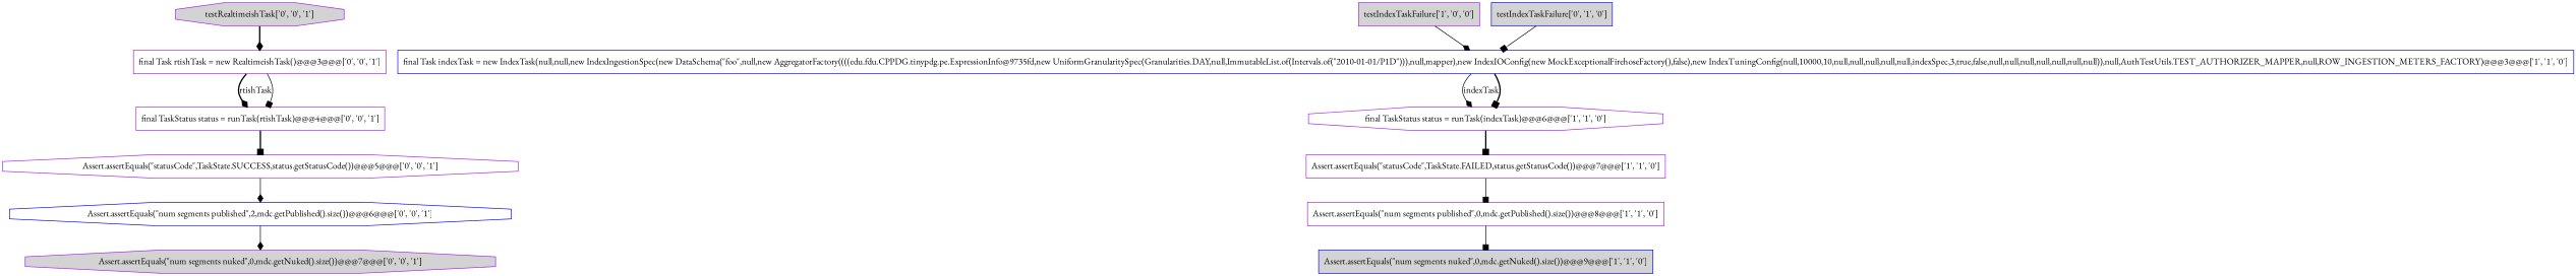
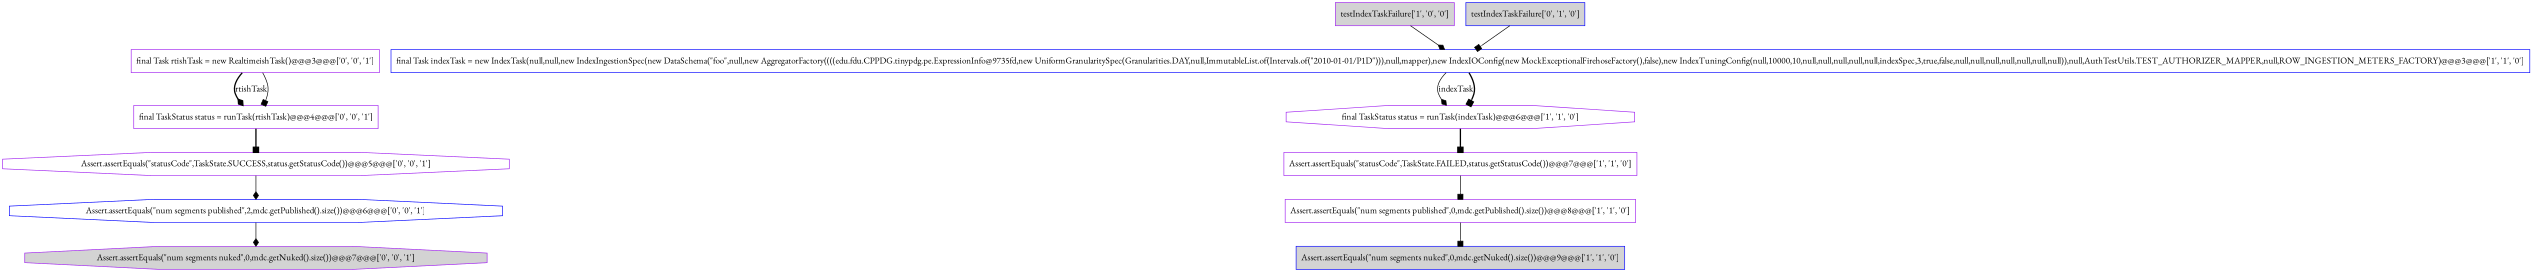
  digraph {
    fontname="EB Garamond"
    node [fillcolor=white shape=box style=filled color=purple fontname="EB Garamond"]
    edge [style=solid arrowhead=box fontname="EB Garamond"]
-   n1 [fillcolor=lightgray label="testRealtimeishTask['0', '0', '1']" shape=octagon]
    n2 [label="final Task rtishTask = new RealtimeishTask()@@@3@@@['0', '0', '1']"]
    n3 [fillcolor=lightgray label="testIndexTaskFailure['1', '0', '0']"]
    n4 [label="final Task indexTask = new IndexTask(null,null,new IndexIngestionSpec(new DataSchema(\"foo\",null,new AggregatorFactory((((edu.fdu.CPPDG.tinypdg.pe.ExpressionInfo@9735fd,new UniformGranularitySpec(Granularities.DAY,null,ImmutableList.of(Intervals.of(\"2010-01-01/P1D\"))),null,mapper),new IndexIOConfig(new MockExceptionalFirehoseFactory(),false),new IndexTuningConfig(null,10000,10,null,null,null,null,null,indexSpec,3,true,false,null,null,null,null,null,null,null)),null,AuthTestUtils.TEST_AUTHORIZER_MAPPER,null,ROW_INGESTION_METERS_FACTORY)@@@3@@@['1', '1', '0']" color=blue]
    n5 [label="Assert.assertEquals(\"statusCode\",TaskState.SUCCESS,status.getStatusCode())@@@5@@@['0', '0', '1']" shape=octagon]
    n6 [label="Assert.assertEquals(\"num segments published\",2,mdc.getPublished().size())@@@6@@@['0', '0', '1']" shape=octagon color=blue]
    n7 [label="final TaskStatus status = runTask(rtishTask)@@@4@@@['0', '0', '1']"]
    n8 [label="final TaskStatus status = runTask(indexTask)@@@6@@@['1', '1', '0']" shape=octagon]
    n9 [label="Assert.assertEquals(\"statusCode\",TaskState.FAILED,status.getStatusCode())@@@7@@@['1', '1', '0']"]
    n10 [fillcolor=lightgray label="Assert.assertEquals(\"num segments nuked\",0,mdc.getNuked().size())@@@7@@@['0', '0', '1']" shape=octagon]
    n11 [label="Assert.assertEquals(\"num segments published\",0,mdc.getPublished().size())@@@8@@@['1', '1', '0']"]
    n12 [fillcolor=lightgray label="Assert.assertEquals(\"num segments nuked\",0,mdc.getNuked().size())@@@9@@@['1', '1', '0']" color=blue]
    n13 [fillcolor=lightgray label="testIndexTaskFailure['0', '1', '0']" color=blue]
-   n1 -> n2 [style=bold arrowhead=diamond]
    n2 -> n7 [label=rtishTask style=bold arrowhead=diamond]
    n2 -> n7
    n3 -> n4 [arrowhead=diamond]
    n4 -> n8 [label=indexTask arrowhead=diamond]
    n4 -> n8 [style=bold]
    n5 -> n6 [arrowhead=diamond]
    n6 -> n10 [arrowhead=diamond]
    n7 -> n5 [style=bold]
    n8 -> n9 [style=bold]
    n9 -> n11
    n11 -> n12
    n13 -> n4
  }
